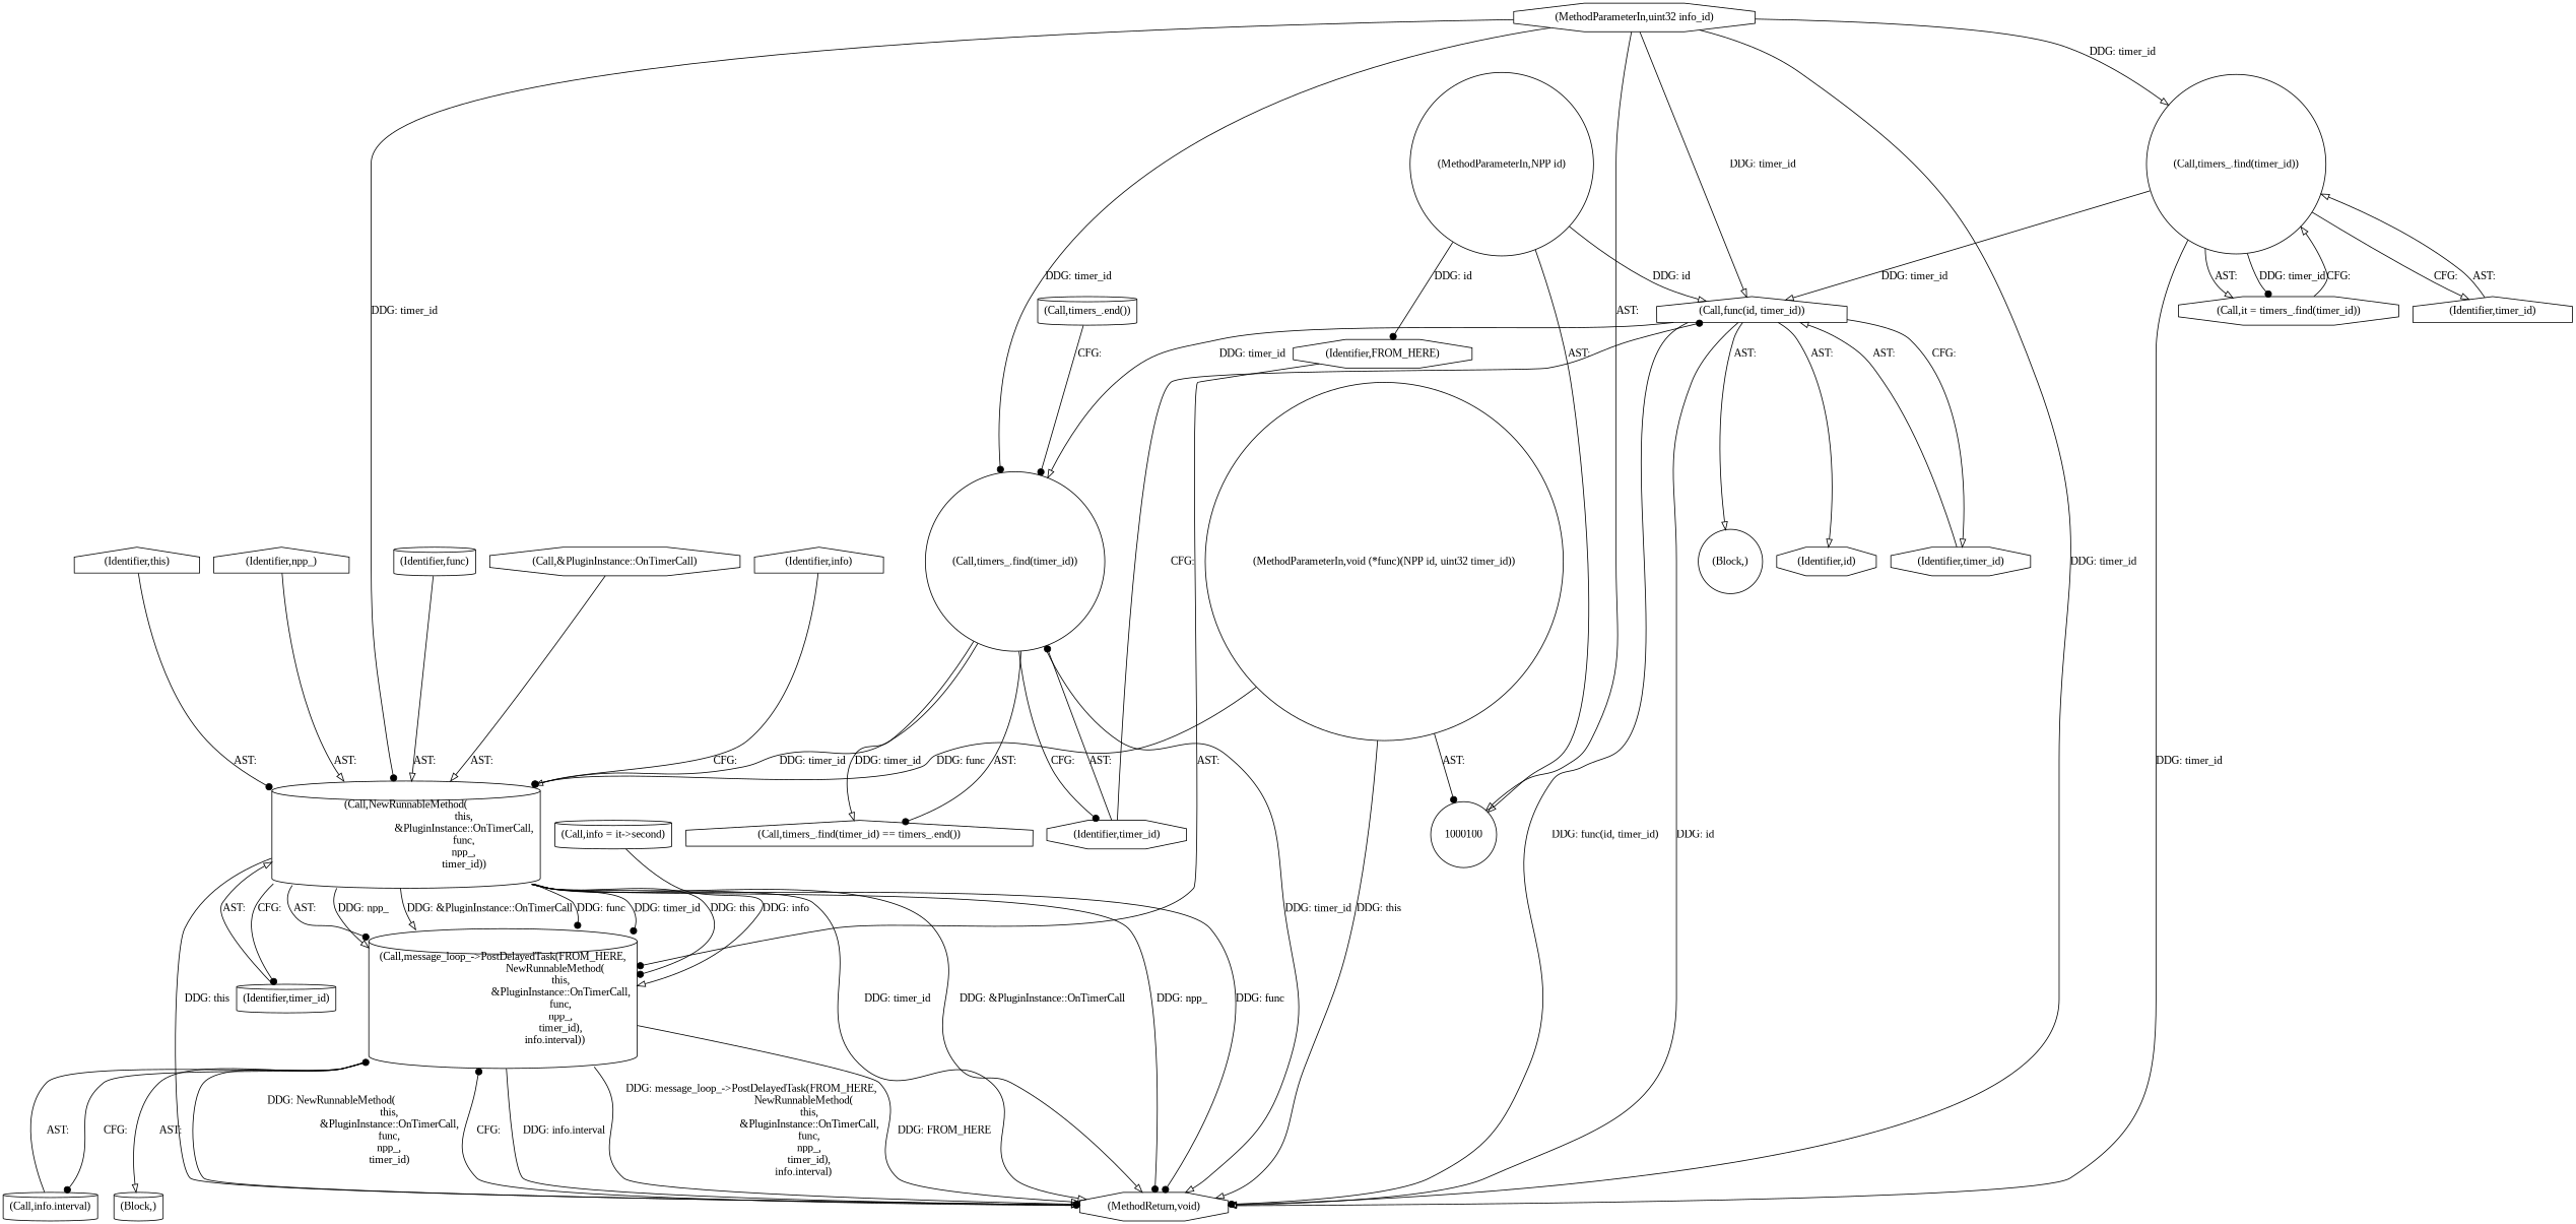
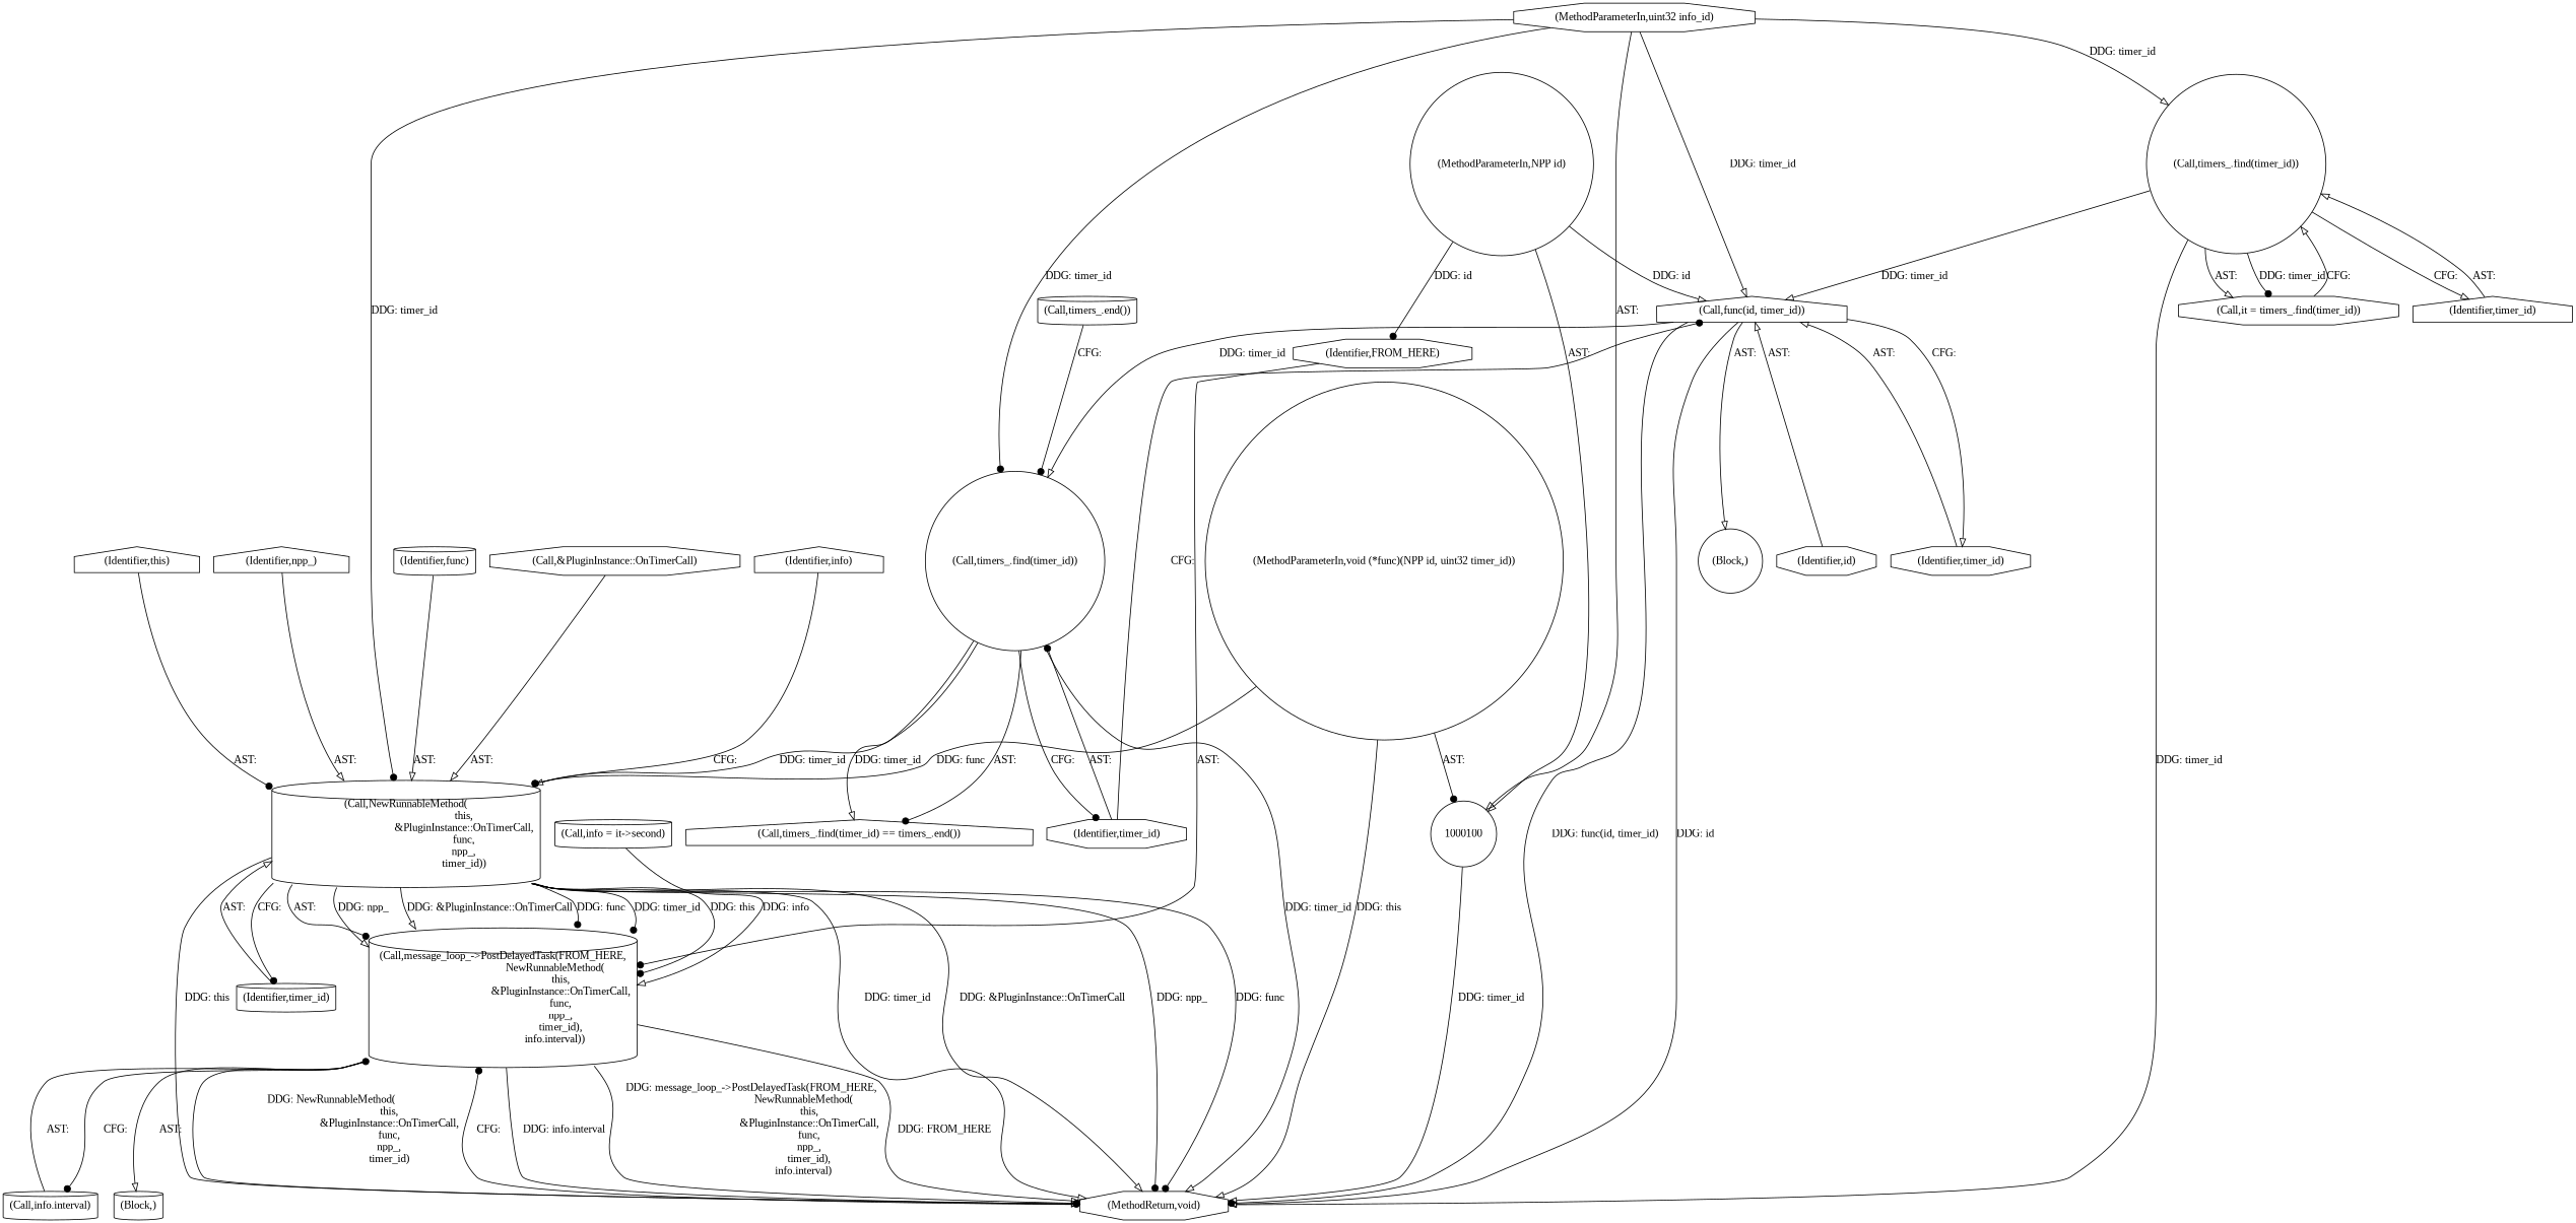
  digraph {
    fontname="Liberation Serif"
    node [fontname="Liberation Serif" shape=cylinder]
    edge [arrowhead=onormal fontname="Liberation Serif"]
    n1 [label="(Call,NewRunnableMethod(\n                                       this,\n                                       &PluginInstance::OnTimerCall,\n                                       func,\n                                       npp_,\n                                       timer_id))"]
    n2 [label="(Call,message_loop_->PostDelayedTask(FROM_HERE,\n                                   NewRunnableMethod(\n                                       this,\n                                       &PluginInstance::OnTimerCall,\n                                       func,\n                                       npp_,\n                                       timer_id),\n                                   info.interval))"]
    n3 [label="(MethodReturn,void)" shape=octagon]
    n4 [label="(Identifier,timer_id)"]
    n5 [label="(Call,info.interval)"]
    n6 [label="(Block,)"]
    n7 [label="(MethodParameterIn,void (*func)(NPP id, uint32 timer_id))" shape=circle]
    1000100 [shape=circle]
    n9 [label="(Call,timers_.find(timer_id))" shape=circle]
    n10 [label="(Identifier,timer_id)" shape=octagon]
    n11 [label="(Call,timers_.find(timer_id) == timers_.end())" shape=house]
    n12 [label="(Call,func(id, timer_id))" shape=house]
    n13 [label="(Identifier,timer_id)" shape=octagon]
    n14 [label="(Block,)" shape=circle]
    n15 [label="(MethodParameterIn,NPP id)" shape=circle]
    n16 [label="(Identifier,FROM_HERE)" shape=octagon]
    n17 [label="(Call,timers_.find(timer_id))" shape=circle]
    n18 [label="(Call,it = timers_.find(timer_id))" shape=octagon]
    n19 [label="(Identifier,timer_id)" shape=house]
    n20 [label="(MethodParameterIn,uint32 info_id)" shape=octagon]
    n21 [label="(Call,info = it->second)"]
    n22 [label="(Identifier,func)"]
    n23 [label="(Call,&PluginInstance::OnTimerCall)" shape=octagon]
    n24 [label="(Call,timers_.end())"]
    n25 [label="(Identifier,info)" shape=house]
    n26 [label="(Identifier,this)" shape=house]
    n27 [label="(Identifier,npp_)" shape=house]
    n28 [label="(Identifier,id)" shape=octagon]
    n1 -> n2 [arrowhead=dot label="AST: "]
    n1 -> n2 [label="DDG: npp_"]
    n1 -> n2 [label="DDG: &PluginInstance::OnTimerCall"]
    n1 -> n2 [arrowhead=dot label="DDG: func"]
    n1 -> n2 [arrowhead=dot label="DDG: timer_id"]
    n1 -> n2 [arrowhead=dot label="DDG: this"]
    n1 -> n3 [arrowhead=dot label="DDG: npp_"]
    n1 -> n3 [arrowhead=dot label="DDG: func"]
    n1 -> n3 [label="DDG: &PluginInstance::OnTimerCall"]
    n1 -> n3 [label="DDG: timer_id"]
    n1 -> n3 [label="DDG: this"]
    n1 -> n4 [arrowhead=dot label="CFG: "]
    n2 -> n3 [arrowhead=dot label="DDG: info.interval"]
    n2 -> n3 [arrowhead=dot label="DDG: message_loop_->PostDelayedTask(FROM_HERE,\n                                   NewRunnableMethod(\n                                       this,\n                                       &PluginInstance::OnTimerCall,\n                                       func,\n                                       npp_,\n                                       timer_id),\n                                   info.interval)"]
    n2 -> n3 [label="DDG: FROM_HERE"]
    n2 -> n3 [label="DDG: NewRunnableMethod(\n                                       this,\n                                       &PluginInstance::OnTimerCall,\n                                       func,\n                                       npp_,\n                                       timer_id)"]
    n2 -> n5 [arrowhead=dot label="CFG: "]
    n2 -> n6 [label="AST: "]
    n3 -> n2 [arrowhead=dot label="CFG: "]
    n4 -> n1 [label="AST: "]
    n5 -> n2 [arrowhead=dot label="AST: "]
    n7 -> n1 [arrowhead=dot label="DDG: func"]
    n7 -> n3 [label="DDG: this"]
    n7 -> 1000100 [arrowhead=dot label="AST: "]
    n9 -> n1 [arrowhead=dot label="DDG: timer_id"]
    n9 -> n3 [label="DDG: timer_id"]
    n9 -> n10 [arrowhead=dot label="CFG: "]
    n9 -> n11 [arrowhead=dot label="AST: "]
    n9 -> n11 [label="DDG: timer_id"]
    n10 -> n9 [arrowhead=dot label="AST: "]
    n10 -> n12 [arrowhead=dot label="CFG: "]
    n12 -> n3 [arrowhead=dot label="DDG: func(id, timer_id)"]
    n12 -> n3 [label="DDG: id"]
    n12 -> n9 [label="DDG: timer_id"]
    n12 -> n13 [label="CFG: "]
    n12 -> n14 [label="AST: "]
    n13 -> n12 [label="AST: "]
    n15 -> 1000100 [label="AST: "]
    n15 -> n12 [label="DDG: id"]
    n15 -> n16 [arrowhead=dot label="DDG: id"]
    n16 -> n2 [arrowhead=dot label="AST: "]
    n17 -> n3 [label="DDG: timer_id"]
    n17 -> n12 [label="DDG: timer_id"]
    n17 -> n18 [label="AST: "]
    n17 -> n18 [arrowhead=dot label="DDG: timer_id"]
    n17 -> n19 [label="CFG: "]
    n18 -> n17 [label="CFG: "]
    n19 -> n17 [label="AST: "]
    n20 -> n1 [arrowhead=dot label="DDG: timer_id"]
-   n20 -> n3 [label="DDG: timer_id"]
+   1000100 -> n3 [label="DDG: timer_id"]
    n20 -> 1000100 [label="AST: "]
    n20 -> n9 [arrowhead=dot label="DDG: timer_id"]
    n20 -> n12 [label="DDG: timer_id"]
    n20 -> n17 [label="DDG: timer_id"]
    n21 -> n2 [label="DDG: info"]
    n22 -> n1 [label="AST: "]
    n23 -> n1 [label="AST: "]
    n24 -> n9 [arrowhead=dot label="CFG: "]
    n25 -> n1 [label="CFG: "]
    n26 -> n1 [arrowhead=dot label="AST: "]
    n27 -> n1 [label="AST: "]
-   n12 -> n28 [label="AST: "]
+   n28 -> n12 [label="AST: "]
  }
